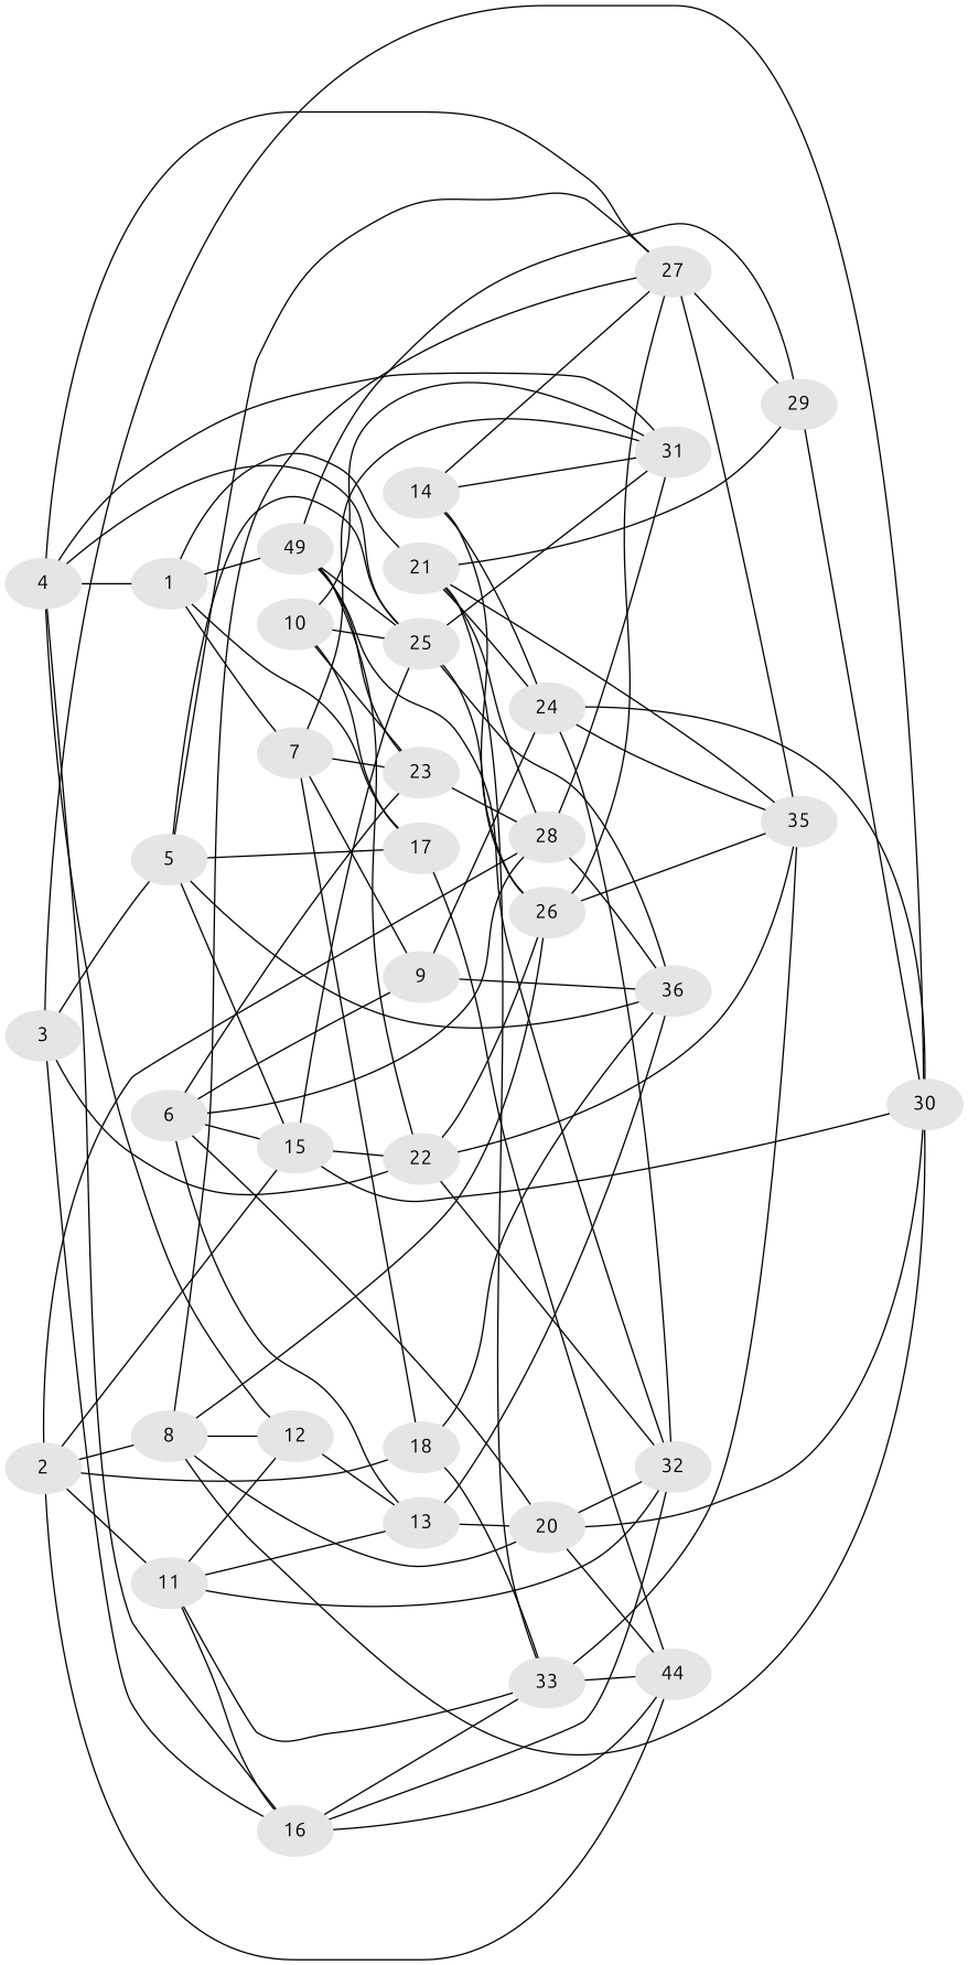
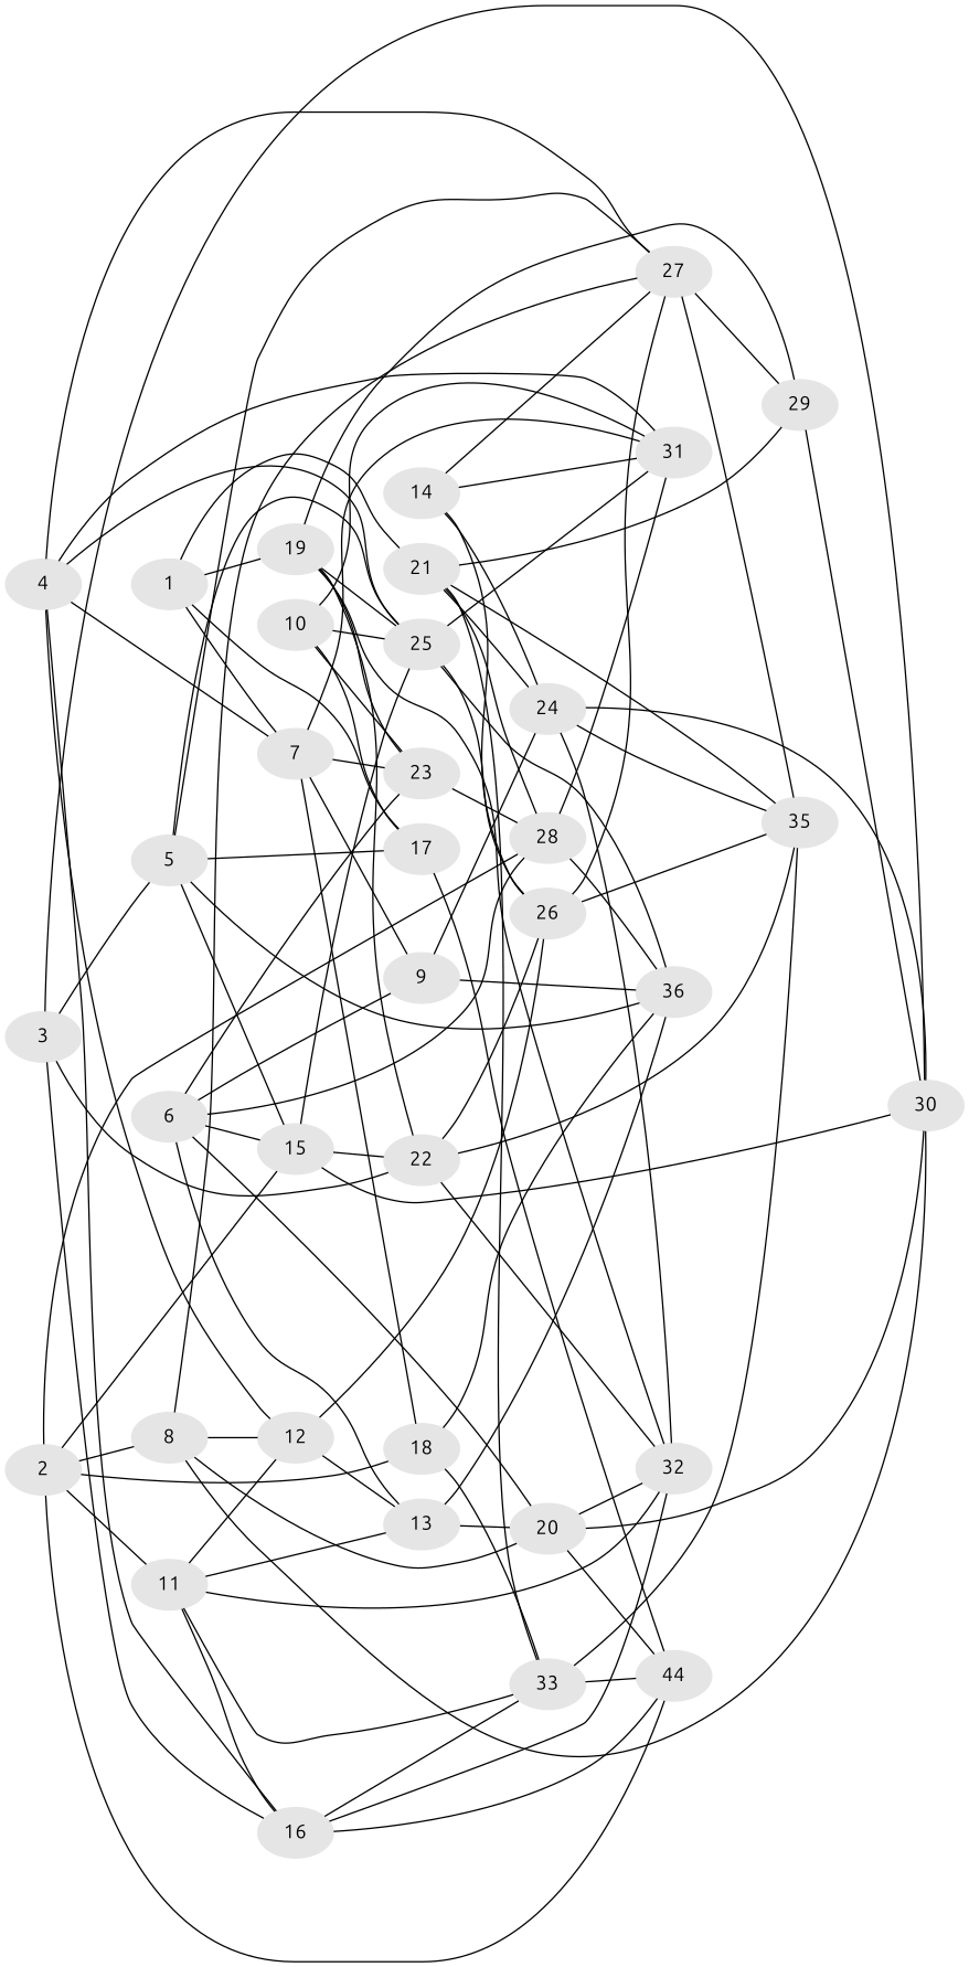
  graph {
    fontname=Ubuntu
    rankdir=LR
    node [color=gray90 fontname=Ubuntu style=filled]
    edge [fontname=Ubuntu weight=1.0]
    1
    7
    17
-   19 [label=49]
+   19
    21
    18
    31
    9
    23
    n10 [label=44]
    22
    25
    32
    29
    28
    24
    33
    35
    2
    8
    11
    15
    30
    12
    27
    20
    26
    16
    13
    36
    3
    5
    4
    6
    10
    14
    1 -- 7
    1 -- 17
    1 -- 19
    1 -- 21
    7 -- 18
    7 -- 31
    7 -- 9
    7 -- 23
    17 -- n10 [weight=2.0]
    19 -- 23
    19 -- 22
    19 -- 25
    19 -- 32
    19 -- 29
    21 -- 29
    21 -- 28
    21 -- 24
    21 -- 33
    21 -- 35
    18 -- 33
    18 -- 36
    9 -- 24
    9 -- 36
    23 -- 28
    22 -- 32
    22 -- 35
    22 -- 26
    25 -- 31
    25 -- 26
    25 -- 36
    29 -- 30
    28 -- 31
    28 -- 36
    24 -- 32
    24 -- 35
    24 -- 30
    33 -- n10
    33 -- 35
    2 -- 18
    2 -- n10
    2 -- 28
    2 -- 8
    2 -- 11
    2 -- 15
    8 -- 30
    8 -- 12
    8 -- 27
    8 -- 20
-   8 -- 26
+   12 -- 26
    11 -- 32
    11 -- 33
    11 -- 12
    11 -- 16
    11 -- 13
    15 -- 22
    15 -- 25
    15 -- 30
    12 -- 13
    27 -- 29
    27 -- 35
    20 -- n10
    20 -- 32
    20 -- 30
    26 -- 35
    26 -- 27
    16 -- n10
    16 -- 32
    16 -- 33
    13 -- 20
    13 -- 36
    3 -- 22
    3 -- 30
    3 -- 16
    3 -- 5
    5 -- 17
    5 -- 25
    5 -- 15
    5 -- 27
    5 -- 36
-   4 -- 1
+   4 -- 7
    4 -- 31
    4 -- 25
    4 -- 12
    4 -- 27
    4 -- 16
    6 -- 9
    6 -- 23
    6 -- 28
    6 -- 15
    6 -- 20
    6 -- 13
    10 -- 17
    10 -- 31
    10 -- 23
    10 -- 25
    14 -- 31
    14 -- 24
    14 -- 27
    14 -- 26
  }
